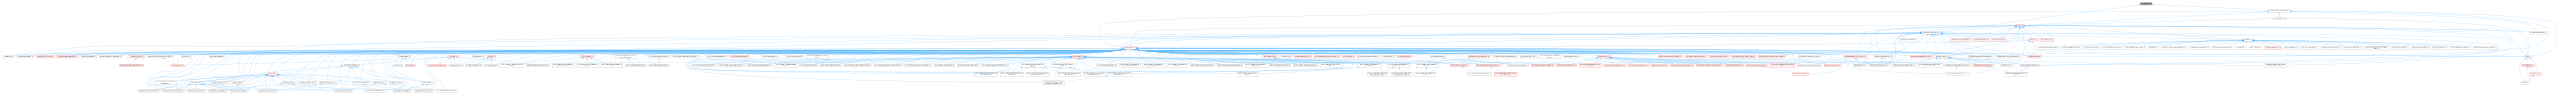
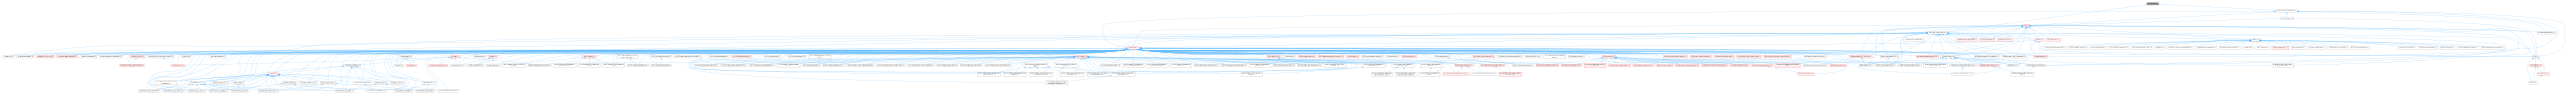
  digraph {
    fontname="Courier Prime"
    node [color=grey40 fillcolor=white fontname="Courier Prime" fontsize=10 shape=box style=filled]
    edge [color=steelblue1 dir=back fontname="Courier Prime" fontsize=10 labelfontname=Helvetica labelfontsize=10 style=solid]
    n1 [color=gray40 fillcolor=grey60 fontcolor=black height=0.2 label="LocTesting.h" width=0.4]
    n2 [height=0.2 label="Internationalization.h" width=0.4]
    n3 [height=0.2 label="TextLocalizationManager.h" width=0.4]
    n4 [height=0.2 label="AnimGraphCommands.h" width=0.4]
    n5 [height=0.2 label="AssetTypeActions_SoundBase.h" width=0.4]
    n6 [height=0.2 label="BlueprintEditor.h" width=0.4]
    n7 [height=0.2 label="BlueprintEditorModes.h" width=0.4]
    n8 [height=0.2 label="SMyBlueprint.h" width=0.4]
    n9 [height=0.2 label="BookmarkUI.h" width=0.4]
    n10 [height=0.2 label="Common.h" width=0.4]
    n11 [height=0.2 label="Core.h" width=0.4]
    n12 [color=red fillcolor="#FFF0F0" height=0.2 label="CoreMinimal.h" width=0.4]
    n13 [color=red fillcolor="#FFF0F0" height=0.2 label="CoreSharedPCH.h" width=0.4]
    n14 [color=red fillcolor="#FFF0F0" height=0.2 label="EdGraphSchema_K2_Actions.h" width=0.4]
    n15 [color=red fillcolor="#FFF0F0" height=0.2 label="GraphEditorActions.h" width=0.4]
    n16 [height=0.2 label="K2Node_EnumEquality.h" width=0.4]
    n17 [height=0.2 label="K2Node_EnumInequality.h" width=0.4]
    n18 [color=red fillcolor="#FFF0F0" height=0.2 label="MovieSceneSpawnRegister.h" width=0.4]
    n19 [color=red fillcolor="#FFF0F0" height=0.2 label="PersonaCommonCommands.h" width=0.4]
    n20 [height=0.2 label="SequencerCommands.h" width=0.4]
    n21 [height=0.2 label="SoundClassEditorCommands.h" width=0.4]
    n22 [height=0.2 label="SoundCueGraphEditorCommands.h" width=0.4]
    n23 [height=0.2 label="CurveEditorCommands.h" width=0.4]
    n24 [color=red fillcolor="#FFF0F0" height=0.2 label="ExpressionParserTypes.h" width=0.4]
    n25 [color=red fillcolor="#FFF0F0" height=0.2 label="StringTableCore.h" width=0.4]
    n26 [color=red fillcolor="#FFF0F0" height=0.2 label="TableCellValue.h" width=0.4]
    n27 [color=red fillcolor="#FFF0F0" height=0.2 label="UnifiedError.h" width=0.4]
    n28 [color=red fillcolor="#FFF0F0" height=0.2 label="Vector.h" width=0.4]
    n29 [height=0.2 label="ITextData.h" width=0.4]
    n30 [color=red fillcolor="#FFF0F0" height=0.2 label="Text.h" width=0.4]
    n31 [height=0.2 label="StringTableRegistry.h" width=0.4]
    n32 [height=0.2 label="BPVariableDragDropAction.h" width=0.4]
    n33 [height=0.2 label="BlueprintDragDropMenuItem.h" width=0.4]
    n34 [height=0.2 label="IDisplayClusterConfigurator\lBlueprintEditor.h" width=0.4]
    n35 [height=0.2 label="MyBlueprintItemDragDropAction.h" width=0.4]
    n36 [height=0.2 label="SBlueprintEditorSelected\lDebugObjectWidget.h" width=0.4]
    n37 [height=0.2 label="SSCSEditor.h" width=0.4]
    n38 [color=red fillcolor="#FFF0F0" height=0.2 label="WidgetBlueprintEditor.h" width=0.4]
    n39 [height=0.2 label="WidgetBlueprintApplication\lMode.h" width=0.4]
    n40 [height=0.2 label="DelayNode.h" width=0.4]
    n41 [height=0.2 label="DjFilterNode.h" width=0.4]
    n42 [color=red fillcolor="#FFF0F0" height=0.2 label="FFTAnalyzerResult.h" width=0.4]
    n43 [height=0.2 label="MetronomeNode.h" width=0.4]
    n44 [height=0.2 label="MidiCCTriggerNode.h" width=0.4]
    n45 [height=0.2 label="MidiChannelFilterNode.h" width=0.4]
    n46 [height=0.2 label="MidiClockOffsetNode.h" width=0.4]
-   n47 [height=0.2 label="MidiClockSubdivisionTrigger\lNode.h" width=0.4]
    n48 [height=0.2 label="MidiNoteFilterNode.h" width=0.4]
    n49 [height=0.2 label="MidiNoteTriggerNode.h" width=0.4]
    n50 [height=0.2 label="MidiPlayerNode.h" width=0.4]
    n51 [height=0.2 label="MidiPulseGeneratorNode.h" width=0.4]
    n52 [height=0.2 label="MidiStreamTrackFilterNode.h" width=0.4]
    n53 [height=0.2 label="MidiStreamTransposerNode.h" width=0.4]
    n54 [height=0.2 label="MidiStreamWriterNode.h" width=0.4]
    n55 [height=0.2 label="MorphingLfoNode.h" width=0.4]
    n56 [height=0.2 label="MultibandAnalyzerNode.h" width=0.4]
    n57 [height=0.2 label="MusicSeekTargetBuilder.h" width=0.4]
    n58 [height=0.2 label="PeakNode.h" width=0.4]
    n59 [height=0.2 label="SecsUntilMusicTimestampNode.h" width=0.4]
    n60 [height=0.2 label="StepSequencePlayerNode.h" width=0.4]
    n61 [height=0.2 label="TriggerToTransportNode.h" width=0.4]
    n62 [color=red fillcolor="#FFF0F0" height=0.2 label="CoreUObject.h" width=0.4]
    n63 [height=0.2 label="Engine.h" width=0.4]
    n64 [color=red fillcolor="#FFF0F0" height=0.2 label="SlateBasics.h" width=0.4]
    n65 [height=0.2 label="AIAsyncTaskBlueprintProxy.h" width=0.4]
    n66 [height=0.2 label="AIBlueprintHelperLibrary.h" width=0.4]
    n67 [height=0.2 label="AIConfig.h" width=0.4]
    n68 [color=red fillcolor="#FFF0F0" height=0.2 label="AIController.h" width=0.4]
    n69 [color=red fillcolor="#FFF0F0" height=0.2 label="AIDataProvider.h" width=0.4]
    n70 [color=red fillcolor="#FFF0F0" height=0.2 label="AIDataProvider_QueryParams.h" width=0.4]
    n71 [height=0.2 label="AIHotSpotManager.h" width=0.4]
    n72 [height=0.2 label="AIModule.h" width=0.4]
    n73 [height=0.2 label="AIPerceptionComponent.h" width=0.4]
    n74 [height=0.2 label="AIPerceptionListenerInterface.h" width=0.4]
    n75 [height=0.2 label="AIPerceptionStimuliSource\lComponent.h" width=0.4]
    n76 [height=0.2 label="AIPerceptionSystem.h" width=0.4]
    n77 [height=0.2 label="AIPerceptionTypes.h" width=0.4]
    n78 [color=red fillcolor="#FFF0F0" height=0.2 label="AISense.h" width=0.4]
    n79 [height=0.2 label="AISenseConfig.h" width=0.4]
    n80 [height=0.2 label="AISenseConfig_Blueprint.h" width=0.4]
    n81 [height=0.2 label="AISenseConfig_Damage.h" width=0.4]
    n82 [height=0.2 label="AISenseConfig_Hearing.h" width=0.4]
    n83 [height=0.2 label="AISenseConfig_DelayNode.h" width=0.4]
    n84 [height=0.2 label="AISenseConfig_Sight.h" width=0.4]
    n85 [height=0.2 label="AISenseConfig_Team.h" width=0.4]
    n86 [height=0.2 label="AISenseConfig_Touch.h" width=0.4]
    n87 [height=0.2 label="AISense_Blueprint.h" width=0.4]
    n88 [height=0.2 label="AISense_Damage.h" width=0.4]
    n89 [height=0.2 label="AISenseEvent_Damage.h" width=0.4]
    n90 [height=0.2 label="AISense_Hearing.h" width=0.4]
    n91 [height=0.2 label="AISenseEvent_Hearing.h" width=0.4]
    n92 [height=0.2 label="AISense_Prediction.h" width=0.4]
    n93 [height=0.2 label="AISense_Sight.h" width=0.4]
    n94 [height=0.2 label="AISightTargetInterface.h" width=0.4]
    n95 [height=0.2 label="AISense_Team.h" width=0.4]
    n96 [height=0.2 label="AISense_Touch.h" width=0.4]
    n97 [height=0.2 label="AISenseEvent.h" width=0.4]
    n98 [color=red fillcolor="#FFF0F0" height=0.2 label="AIResourceInterface.h" width=0.4]
    n99 [height=0.2 label="AIResources.h" width=0.4]
    n100 [color=red fillcolor="#FFF0F0" height=0.2 label="AISystem.h" width=0.4]
    n101 [height=0.2 label="AISystemBase.h" width=0.4]
    n102 [color=red fillcolor="#FFF0F0" height=0.2 label="AITask.h" width=0.4]
    n103 [height=0.2 label="AITask_LockLogic.h" width=0.4]
    n104 [height=0.2 label="AITask_MoveTo.h" width=0.4]
    n105 [height=0.2 label="AITask_RunEQS.h" width=0.4]
    n106 [color=red fillcolor="#FFF0F0" height=0.2 label="AITypes.h" width=0.4]
    n107 [color=red fillcolor="#FFF0F0" height=0.2 label="AbilityAsync.h" width=0.4]
    n108 [height=0.2 label="AbilityAsync_WaitAttribute\lChanged.h" width=0.4]
    n109 [height=0.2 label="AbilityAsync_WaitGameplay\lEffectApplied.h" width=0.4]
    n110 [height=0.2 label="AbilityAsync_WaitGameplay\lEvent.h" width=0.4]
    n111 [height=0.2 label="AbilityAsync_WaitGameplay\lTag.h" width=0.4]
    n112 [height=0.2 label="AbilitySystemBlueprintLibrary.h" width=0.4]
    n113 [height=0.2 label="AbilitySystemComponent.h" width=0.4]
    n114 [height=0.2 label="AbilitySystemDebugHUD.h" width=0.4]
    n115 [color=red fillcolor="#FFF0F0" height=0.2 label="AbilitySystemGlobals.h" width=0.4]
    n116 [height=0.2 label="AbilitySystemInterface.h" width=0.4]
    n117 [height=0.2 label="AbilitySystemTestPawn.h" width=0.4]
    n118 [height=0.2 label="AbilitySystemLog.h" width=0.4]
    n119 [height=0.2 label="AbilitySystemReplication\lProxyInterface.h" width=0.4]
    n120 [height=0.2 label="AbilitySystemStats.h" width=0.4]
    n121 [height=0.2 label="AbilitySystemTestAttribute\lSet.h" width=0.4]
    n122 [color=red fillcolor="#FFF0F0" height=0.2 label="AbilityTask.h" width=0.4]
    n123 [height=0.2 label="AbilityTask_ApplyRootMotion\lConstantForce.h" width=0.4]
    n124 [height=0.2 label="AbilityTask_ApplyRootMotion\lJumpForce.h" width=0.4]
    n125 [height=0.2 label="AbilityTask_ApplyRootMotion\lMoveToActorForce.h" width=0.4]
    n126 [height=0.2 label="AbilityTask_ApplyRootMotion\lMoveToForce.h" width=0.4]
    n127 [height=0.2 label="AbilityTask_ApplyRootMotion\lRadialForce.h" width=0.4]
    n128 [height=0.2 label="AbilityTask_ApplyRootMotion\l_Base.h" width=0.4]
    n129 [height=0.2 label="AbilityTask_MoveToLocation.h" width=0.4]
    n130 [height=0.2 label="AbilityTask_NetworkSyncPoint.h" width=0.4]
    n131 [height=0.2 label="AbilityTask_PlayAnimAndWait.h" width=0.4]
    n132 [height=0.2 label="AbilityTask_PlayMontageAnd\lWait.h" width=0.4]
    n133 [height=0.2 label="AbilityTask_Repeat.h" width=0.4]
    n134 [height=0.2 label="AbilityTask_SpawnActor.h" width=0.4]
    n135 [height=0.2 label="AbilityTask_VisualizeTargeting.h" width=0.4]
    n136 [height=0.2 label="AbilityTask_WaitAbilityActivate.h" width=0.4]
    n137 [height=0.2 label="AbilityTask_WaitAbilityCommit.h" width=0.4]
    n138 [height=0.2 label="AbilityTask_WaitAttribute\lChange.h" width=0.4]
    n139 [height=0.2 label="AbilityTask_WaitAttribute\lChangeRatioThreshold.h" width=0.4]
    n140 [height=0.2 label="AbilityTask_WaitAttribute\lChangeThreshold.h" width=0.4]
    n141 [height=0.2 label="AbilityTask_WaitCancel.h" width=0.4]
    n142 [height=0.2 label="AbilityTask_WaitConfirm.h" width=0.4]
    n143 [height=0.2 label="AbilityTask_WaitConfirmCancel.h" width=0.4]
    n144 [height=0.2 label="AbilityTask_WaitDelay.h" width=0.4]
    n145 [height=0.2 label="AbilityTask_WaitGameplay\lEffectApplied.h" width=0.4]
    n146 [height=0.2 label="AbilityTask_WaitGameplay\lEffectApplied_Self.h" width=0.4]
    n147 [height=0.2 label="AbilityTask_WaitGameplay\lEffectApplied_Target.h" width=0.4]
    n148 [height=0.2 label="AbilityTask_WaitGameplay\lEffectBlockedImmunity.h" width=0.4]
    n149 [height=0.2 label="AbilityTask_WaitGameplay\lEffectRemoved.h" width=0.4]
    n150 [height=0.2 label="AbilityTask_WaitGameplay\lEffectStackChange.h" width=0.4]
    n151 [height=0.2 label="AbilityTask_WaitGameplay\lEvent.h" width=0.4]
    n152 [height=0.2 label="AbilityTask_WaitGameplay\lTagBase.h" width=0.4]
    n153 [height=0.2 label="AbilityTask_WaitGameplay\lTag.h" width=0.4]
    n154 [height=0.2 label="AbilityTask_WaitInputPress.h" width=0.4]
    n155 [height=0.2 label="AbilityTask_WaitInputRelease.h" width=0.4]
    n156 [height=0.2 label="AbilityTask_WaitMovement\lModeChange.h" width=0.4]
    n157 [height=0.2 label="AbilityTask_WaitOverlap.h" width=0.4]
    n158 [height=0.2 label="AbilityTask_WaitTargetData.h" width=0.4]
    n159 [height=0.2 label="AbilityTask_WaitVelocity\lChange.h" width=0.4]
    n160 [height=0.2 label="AboutScreen.h" width=0.4]
    n161 [color=red fillcolor="#FFF0F0" height=0.2 label="AcquiredResources.h" width=0.4]
    n162 [color=red fillcolor="#FFF0F0" height=0.2 label="ActiveGameplayEffectIterator.h" width=0.4]
    n163 [color=red fillcolor="#FFF0F0" height=0.2 label="ActiveSound.h" width=0.4]
    n164 [height=0.2 label="ActiveStateMachineScope.h" width=0.4]
    n165 [height=0.2 label="ActorChannel.h" width=0.4]
    n166 [color=red fillcolor="#FFF0F0" height=0.2 label="ActorDataLayer.h" width=0.4]
    n167 [color=red fillcolor="#FFF0F0" height=0.2 label="ActorDescContainer.h" width=0.4]
+   n168 [color=red fillcolor="#FFF0F0" height=0.2 label="ActorDescContainerCollection.h" width=0.4]
    n169 [height=0.2 label="ActorDescContainerSubsystem.h" width=0.4]
    n170 [color=red fillcolor="#FFF0F0" height=0.2 label="ActorDescContainerInstance.h" width=0.4]
    n171 [color=red fillcolor="#FFF0F0" height=0.2 label="ActorDescContainerInstance\lCollection.h" width=0.4]
    n172 [color=red fillcolor="#FFF0F0" height=0.2 label="ActorDescList.h" width=0.4]
    n173 [height=0.2 label="ActorDragDropGraphEdOp.h" width=0.4]
    n174 [height=0.2 label="ActorDragDropOp.h" width=0.4]
    n175 [color=red fillcolor="#FFF0F0" height=0.2 label="ActorEditorContextState.h" width=0.4]
    n176 [height=0.2 label="ActorEditorContextSubsystem.h" width=0.4]
    n177 [height=0.2 label="ActorEditorUtils.h" width=0.4]
    n178 [height=0.2 label="ActorElementEditorCopyAnd\lPaste.h" width=0.4]
    n179 [height=0.2 label="ActorExporterT3D.h" width=0.4]
    n180 [color=red fillcolor="#FFF0F0" height=0.2 label="ActorFactory.h" width=0.4]
    n181 [color=red fillcolor="#FFF0F0" height=0.2 label="ActorFactoryAmbientSound.h" width=0.4]
    n182 [color=red fillcolor="#FFF0F0" height=0.2 label="ActorFactoryBlueprint.h" width=0.4]
    n183 [color=red fillcolor="#FFF0F0" height=0.2 label="ActorFactoryBoxReflection\lCapture.h" width=0.4]
    n184 [color=red fillcolor="#FFF0F0" height=0.2 label="ActorFactoryCameraActor.h" width=0.4]
    n185 [color=red fillcolor="#FFF0F0" height=0.2 label="ActorFactoryCharacter.h" width=0.4]
    n186 [color=red fillcolor="#FFF0F0" height=0.2 label="ActorFactoryClass.h" width=0.4]
    n187 [color=red fillcolor="#FFF0F0" height=0.2 label="ActorFactoryDeferredDecal.h" width=0.4]
    n188 [color=red fillcolor="#FFF0F0" height=0.2 label="ActorFactoryDirectionalLight.h" width=0.4]
    n189 [color=red fillcolor="#FFF0F0" height=0.2 label="ActorFactoryEmitter.h" width=0.4]
    n190 [color=red fillcolor="#FFF0F0" height=0.2 label="ActorFactoryEmptyActor.h" width=0.4]
    n191 [color=red fillcolor="#FFF0F0" height=0.2 label="ActorFactoryPawn.h" width=0.4]
    n192 [color=red fillcolor="#FFF0F0" height=0.2 label="ActorFactoryExponentialHeight\lFog.h" width=0.4]
    n193 [height=0.2 label="ActorFactoryLocalFogVolume.h" width=0.4]
    n194 [color=red fillcolor="#FFF0F0" height=0.2 label="ActorFactoryNote.h" width=0.4]
    n195 [color=red fillcolor="#FFF0F0" height=0.2 label="ActorFactoryAnimationAsset.h" width=0.4]
    n196 [color=red fillcolor="#FFF0F0" height=0.2 label="ActorFactoryBasicShape.h" width=0.4]
    n197 [color=red fillcolor="#FFF0F0" height=0.2 label="ActorFactoryBoxVolume.h" width=0.4]
    n198 [color=red fillcolor="#FFF0F0" height=0.2 label="ActorFactoryCylinderVolume.h" width=0.4]
    n199 [color=red fillcolor="#FFF0F0" height=0.2 label="ActorFactoryInteractiveFoliage.h" width=0.4]
    n200 [height=0.2 label="AbilityTask_StartAbility\lState.h" width=0.4]
    n1 -> n2
    n1 -> n3
    n2 -> n4
    n2 -> n5
    n2 -> n6
    n2 -> n7
    n2 -> n8
    n2 -> n9
    n2 -> n10
    n2 -> n11
    n2 -> n12
    n2 -> n13
    n2 -> n14
    n2 -> n15
    n2 -> n16
    n2 -> n17
    n2 -> n18
    n2 -> n19
    n2 -> n20
    n2 -> n21
    n2 -> n22
    n2 -> n23
    n2 -> n24
    n2 -> n25
    n2 -> n26
    n2 -> n27
    n2 -> n28
    n3 -> n11
    n3 -> n12
    n3 -> n13
    n3 -> n29
    n3 -> n30
    n3 -> n31
    n6 -> n7
    n6 -> n8
    n6 -> n32
    n6 -> n33
    n6 -> n34
    n6 -> n35
    n6 -> n36
    n6 -> n37
    n6 -> n38
    n7 -> n39
    n10 -> n40
    n10 -> n41
    n10 -> n42
    n10 -> n43
    n10 -> n44
    n10 -> n45
    n10 -> n46
-   n10 -> n47
    n10 -> n48
    n10 -> n49
    n10 -> n50
    n10 -> n51
    n10 -> n52
    n10 -> n53
    n10 -> n54
    n10 -> n55
    n10 -> n56
    n10 -> n57
    n10 -> n58
    n10 -> n59
    n10 -> n60
    n10 -> n61
    n11 -> n62
    n11 -> n63
    n11 -> n64
    n12 -> n4
    n12 -> n5
    n12 -> n6
    n12 -> n7
    n12 -> n8
    n12 -> n9
    n12 -> n11
    n12 -> n13
    n12 -> n14
    n12 -> n15
    n12 -> n16
    n12 -> n17
    n12 -> n18
    n12 -> n19
    n12 -> n20
    n12 -> n21
    n12 -> n22
    n12 -> n32
    n12 -> n33
    n12 -> n34
    n12 -> n35
    n12 -> n37
    n12 -> n38
    n12 -> n39
    n12 -> n65
    n12 -> n66
    n12 -> n67
    n12 -> n68
    n12 -> n69
    n12 -> n70
    n12 -> n71
    n12 -> n72
    n12 -> n73
    n12 -> n74
    n12 -> n75
    n12 -> n76
    n12 -> n77
    n12 -> n78
    n12 -> n79
    n12 -> n80
    n12 -> n81
    n12 -> n82
    n12 -> n83
    n12 -> n84
    n12 -> n85
    n12 -> n86
    n12 -> n87
    n12 -> n88
    n12 -> n89
    n12 -> n90
    n12 -> n91
    n12 -> n92
    n12 -> n93
    n12 -> n94
    n12 -> n95
    n12 -> n96
    n12 -> n97
    n12 -> n98
    n12 -> n99
    n12 -> n100
    n12 -> n101
    n12 -> n102
    n12 -> n103
    n12 -> n104
    n12 -> n105
    n12 -> n106
    n12 -> n107
    n12 -> n108
    n12 -> n109
    n12 -> n110
    n12 -> n111
    n12 -> n112
    n12 -> n113
    n12 -> n114
    n12 -> n115
    n12 -> n116
    n12 -> n117
    n12 -> n118
    n12 -> n119
    n12 -> n120
    n12 -> n121
    n12 -> n122
    n12 -> n123
    n12 -> n124
    n12 -> n125
    n12 -> n126
    n12 -> n127
    n12 -> n128
    n12 -> n129
    n12 -> n130
    n12 -> n131
    n12 -> n132
    n12 -> n133
    n12 -> n134
    n12 -> n135
    n12 -> n136
    n12 -> n137
    n12 -> n138
    n12 -> n139
    n12 -> n140
    n12 -> n141
    n12 -> n142
    n12 -> n143
    n12 -> n144
    n12 -> n145
    n12 -> n146
    n12 -> n147
    n12 -> n148
    n12 -> n149
    n12 -> n150
    n12 -> n151
    n12 -> n152
    n12 -> n153
    n12 -> n154
    n12 -> n155
    n12 -> n156
    n12 -> n157
    n12 -> n158
    n12 -> n159
    n12 -> n160
    n12 -> n161
    n12 -> n162
    n12 -> n163
    n12 -> n164
    n12 -> n165
    n12 -> n166
    n12 -> n167
+   n12 -> n168
    n12 -> n169
    n12 -> n170
    n12 -> n171
    n12 -> n172
    n12 -> n173
    n12 -> n174
    n12 -> n175
    n12 -> n176
    n12 -> n177
    n12 -> n178
    n12 -> n179
    n12 -> n180
    n12 -> n181
    n12 -> n182
    n12 -> n183
    n12 -> n184
    n12 -> n185
    n12 -> n186
    n12 -> n187
    n12 -> n188
    n12 -> n189
    n12 -> n190
    n12 -> n191
    n12 -> n192
    n12 -> n193
    n12 -> n194
    n12 -> n195
    n12 -> n196
    n12 -> n197
    n12 -> n198
    n12 -> n199
    n14 -> n8
    n16 -> n17
    n28 -> n11
    n28 -> n12
    n28 -> n13
    n29 -> n11
    n29 -> n30
    n30 -> n2
    n30 -> n5
    n30 -> n6
    n30 -> n7
    n30 -> n8
    n30 -> n10
    n30 -> n11
    n30 -> n12
    n30 -> n13
    n30 -> n14
    n30 -> n16
    n30 -> n17
    n30 -> n18
    n30 -> n24
    n30 -> n25
    n30 -> n26
    n30 -> n27
    n30 -> n28
    n30 -> n31
    n30 -> n36
    n30 -> n37
    n35 -> n32
    n38 -> n39
    n62 -> n63
    n62 -> n64
    n64 -> n63
    n69 -> n70
    n74 -> n68
    n76 -> n73
    n77 -> n73
    n77 -> n76
    n77 -> n78
    n77 -> n79
    n77 -> n82
    n77 -> n84
    n77 -> n97
    n78 -> n73
    n78 -> n75
    n78 -> n76
    n78 -> n79
    n78 -> n80
    n78 -> n81
    n78 -> n82
    n78 -> n83
    n78 -> n84
    n78 -> n85
    n78 -> n86
    n78 -> n87
    n78 -> n88
    n78 -> n90
    n78 -> n92
    n78 -> n93
    n78 -> n95
    n78 -> n96
    n79 -> n80
    n79 -> n81
    n79 -> n82
    n79 -> n83
    n79 -> n84
    n79 -> n85
    n79 -> n86
    n88 -> n81
    n88 -> n89
    n90 -> n82
    n90 -> n91
    n93 -> n84
    n93 -> n94
    n95 -> n85
    n97 -> n89
    n97 -> n91
    n101 -> n72
    n101 -> n100
    n102 -> n103
    n102 -> n104
    n102 -> n105
    n106 -> n65
    n106 -> n68
    n106 -> n77
    n106 -> n98
    n106 -> n104
    n107 -> n108
    n107 -> n109
    n107 -> n110
    n107 -> n111
    n116 -> n117
    n119 -> n113
    n122 -> n123
    n122 -> n124
    n122 -> n125
    n122 -> n126
    n122 -> n127
    n122 -> n128
    n122 -> n129
    n122 -> n130
    n122 -> n131
    n122 -> n132
    n122 -> n133
    n122 -> n134
    n122 -> n135
    n122 -> n136
    n122 -> n137
    n122 -> n138
    n122 -> n140
    n122 -> n141
    n122 -> n142
    n122 -> n143
    n122 -> n144
    n122 -> n145
    n122 -> n148
    n122 -> n149
    n122 -> n150
    n122 -> n151
    n122 -> n152
    n122 -> n154
    n122 -> n155
    n122 -> n156
    n122 -> n157
    n122 -> n158
    n122 -> n159
    n122 -> n200
    n126 -> n139
    n128 -> n123
    n128 -> n124
    n128 -> n125
    n128 -> n126
    n128 -> n127
    n138 -> n139
    n138 -> n140
    n145 -> n146
    n145 -> n147
    n149 -> n200
    n152 -> n153
+   n167 -> n168
    n167 -> n169
    n170 -> n171
    n172 -> n167
    n172 -> n170
    n174 -> n173
    n180 -> n181
    n180 -> n182
    n180 -> n183
    n180 -> n184
    n180 -> n185
    n180 -> n186
    n180 -> n187
    n180 -> n188
    n180 -> n189
    n180 -> n190
    n180 -> n192
    n180 -> n193
    n180 -> n194
    n190 -> n191
  }
